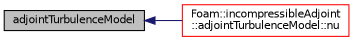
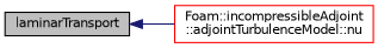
  digraph {
    rankdir=LR
    node [fontname=Helvetica fontsize=10 shape=record]
-   n1 [color=black fillcolor=grey75 fontcolor=black height=0.2 label=adjointTurbulenceModel style=filled width=0.4]
+   n1 [color=black fillcolor=grey75 fontcolor=black height=0.2 label=laminarTransport style=filled width=0.4]
    n2 [color=red height=0.2 label="Foam::incompressibleAdjoint\l::adjointTurbulenceModel::nu" width=0.4]
    n1 -> n2 [color=midnightblue dir=back fontname=Helvetica fontsize=10 labelfontname=Helvetica labelfontsize=10 style=solid]
  }
